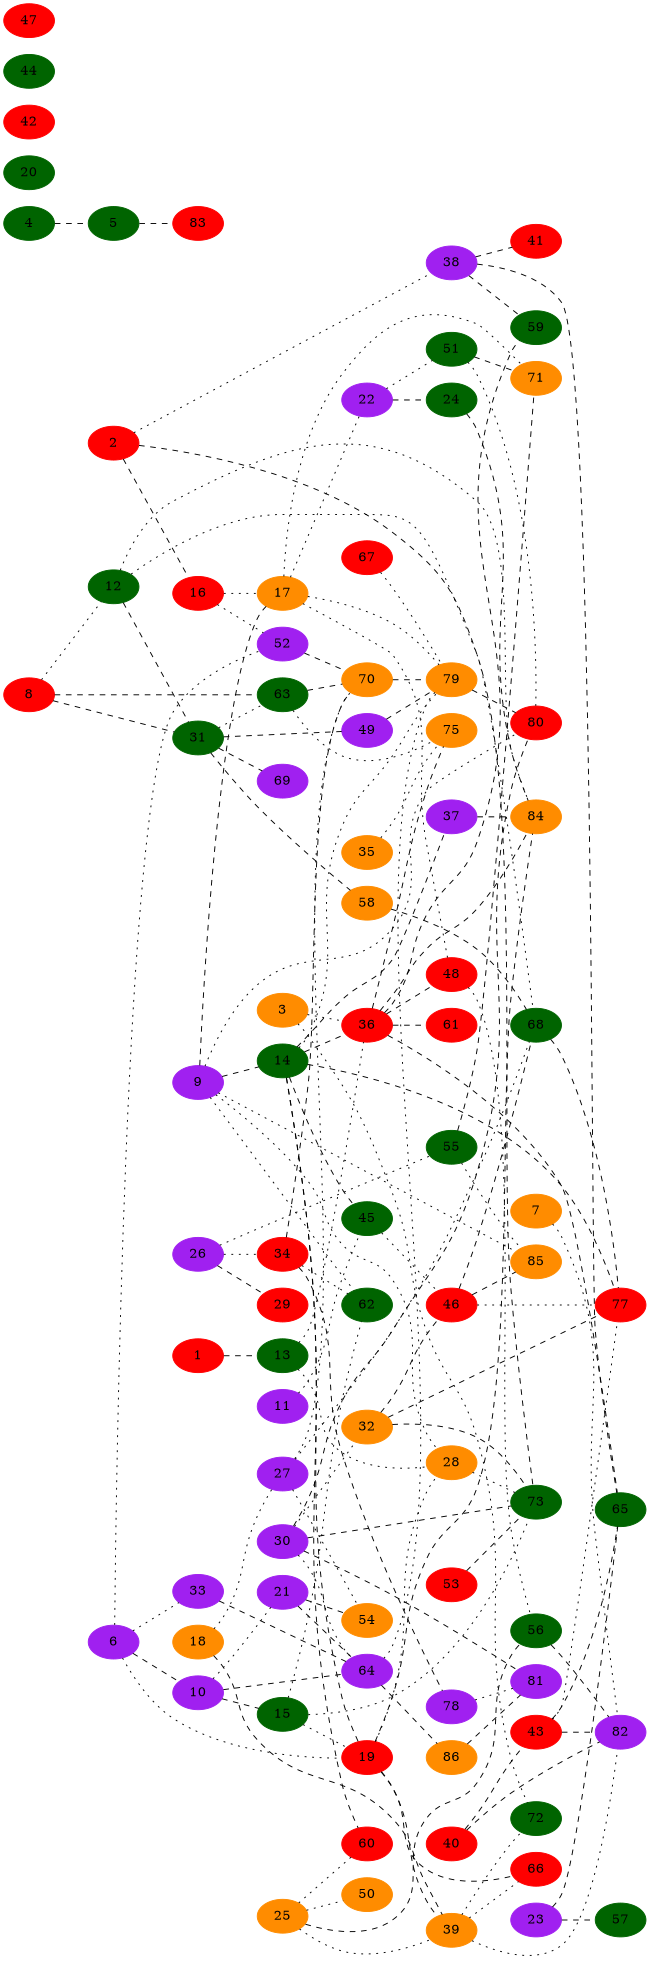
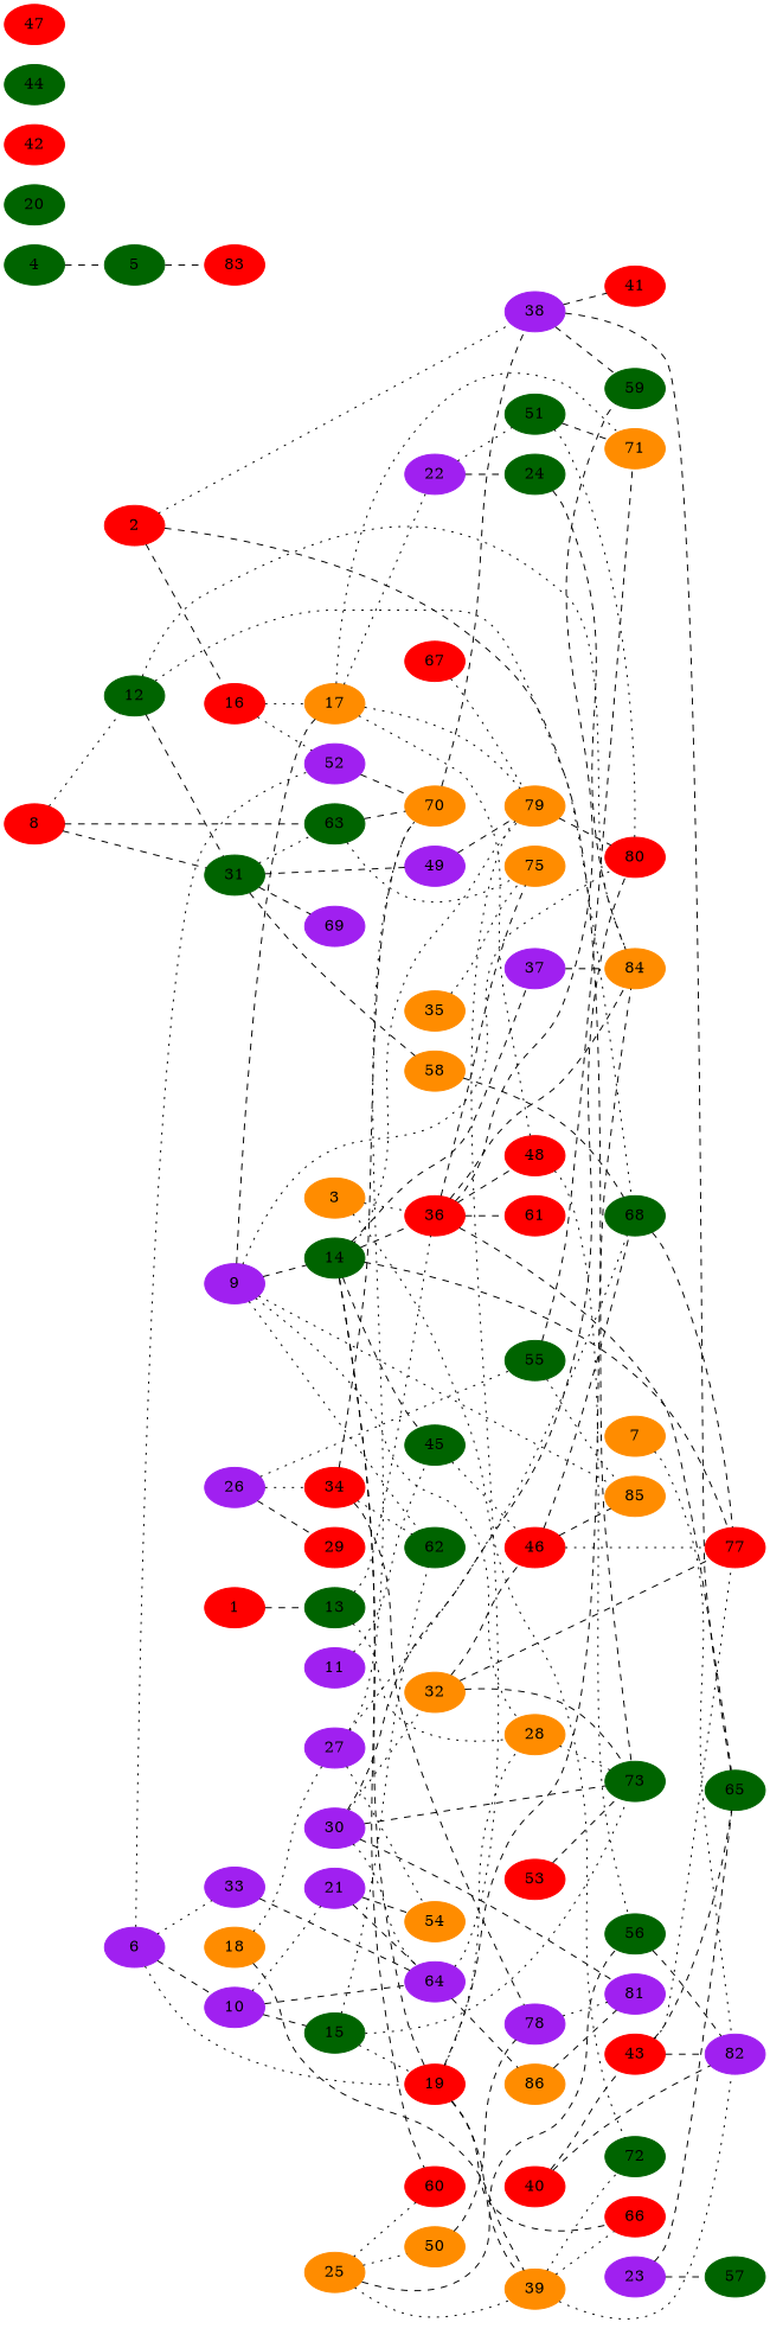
  graph {
    rankdir=LR
    node [color=red style=filled]
    edge [style=dashed]
    13 [color=darkgreen]
    1
    36
    28 [color=darkorange]
    2
    16
    38 [color=purple]
    73 [color=darkgreen]
    52 [color=purple]
    17 [color=darkorange]
    65 [color=darkgreen]
    59 [color=darkgreen]
    41
    3 [color=darkorange]
    72 [color=darkgreen]
    84 [color=darkorange]
    48
    75 [color=darkorange]
    61
    4 [color=darkgreen]
    5 [color=darkgreen]
    83
    6 [color=purple]
    10 [color=purple]
    19
    33 [color=purple]
    15 [color=darkgreen]
    21 [color=purple]
    64 [color=purple]
    39 [color=darkorange]
    66
    70 [color=darkorange]
    7 [color=darkorange]
    82 [color=purple]
    12 [color=darkgreen]
    8
    31 [color=darkgreen]
    63 [color=darkgreen]
    68 [color=darkgreen]
    49 [color=purple]
    58 [color=darkorange]
    69 [color=purple]
    9 [color=purple]
    14 [color=darkgreen]
    62 [color=darkgreen]
    80
    85 [color=darkorange]
    45 [color=darkgreen]
    37 [color=purple]
    60
    77
    79 [color=darkorange]
    22 [color=purple]
    71 [color=darkorange]
    11 [color=purple]
    54 [color=darkorange]
    n57 [color=darkorange label=86]
    46
    24 [color=darkgreen]
    51 [color=darkgreen]
    56 [color=darkgreen]
    18 [color=darkorange]
    27 [color=purple]
    20 [color=darkgreen]
    23 [color=purple]
    57 [color=darkgreen]
    25 [color=darkorange]
    50 [color=darkorange]
    78 [color=purple]
    26 [color=purple]
    29
    34
    55 [color=darkgreen]
    30 [color=purple]
    32 [color=darkorange]
    81 [color=purple]
    35 [color=darkorange]
    40
    43
    42
    44 [color=darkgreen]
    47
    53
    67
    13 -- 36 [style=dotted]
    13 -- 28 [style=dotted]
    1 -- 13
    36 -- 65
    36 -- 59
    36 -- 84
    36 -- 48
    36 -- 75
    36 -- 61
    28 -- 73 [style=dotted]
    2 -- 16
    2 -- 38 [style=dotted]
    2 -- 73
    16 -- 52 [style=dotted]
    16 -- 17 [style=dotted]
    38 -- 65
    38 -- 59
    38 -- 41
    52 -- 70
    17 -- 48 [style=dotted]
    17 -- 79 [style=dotted]
    17 -- 22 [style=dotted]
    17 -- 71 [style=dotted]
    3 -- 36 [style=dotted]
    3 -- 72 [style=dotted]
    48 -- 56 [style=dotted]
    4 -- 5
    5 -- 83
    6 -- 52 [style=dotted]
    6 -- 10
    6 -- 19 [style=dotted]
    6 -- 33 [style=dotted]
    10 -- 15
    10 -- 21 [style=dotted]
    10 -- 64
    19 -- 28 [style=dotted]
    19 -- 84
    19 -- 39
    19 -- 66
    33 -- 64
    15 -- 73 [style=dotted]
    15 -- 19 [style=dotted]
    15 -- 62 [style=dotted]
    21 -- 64
    21 -- 54
    64 -- 79 [style=dotted]
    64 -- n57
    39 -- 72 [style=dotted]
    39 -- 66 [style=dotted]
    39 -- 82 [style=dotted]
-   70 -- 79
+   70 -- 38
    7 -- 82 [style=dotted]
    12 -- 84 [style=dotted]
    12 -- 31
    12 -- 68 [style=dotted]
    8 -- 12 [style=dotted]
    8 -- 31
    8 -- 63
    31 -- 63 [style=dotted]
    31 -- 49
    31 -- 58
    31 -- 69
    63 -- 75 [style=dotted]
    63 -- 70
    68 -- 77
    49 -- 79
    58 -- 68
    9 -- 28 [style=dotted]
    9 -- 17
    9 -- 14
    9 -- 62 [style=dotted]
    9 -- 80 [style=dotted]
    9 -- 85 [style=dotted]
    14 -- 36
    14 -- 19
    14 -- 45
    14 -- 37
    14 -- 60
    14 -- 77
    14 -- 79 [style=dotted]
    45 -- 46 [style=dotted]
    37 -- 84
    79 -- 80
    22 -- 24
    22 -- 51 [style=dotted]
    11 -- 45 [style=dotted]
    n57 -- 81
    46 -- 68
    46 -- 85
    46 -- 77 [style=dotted]
    24 -- 84
    51 -- 80 [style=dotted]
    51 -- 71
    56 -- 82
    18 -- 39
    18 -- 27 [style=dotted]
    27 -- 70 [style=dotted]
    27 -- 68 [style=dotted]
    27 -- 54 [style=dotted]
    23 -- 65
    23 -- 57
    25 -- 39 [style=dotted]
    25 -- 60 [style=dotted]
    25 -- 56
    25 -- 50 [style=dotted]
+   50 -- 78
    78 -- 81 [style=dotted]
    26 -- 29
    26 -- 34 [style=dotted]
    26 -- 55 [style=dotted]
    34 -- 70
    34 -- 62 [style=dotted]
    34 -- 78
    55 -- 85 [style=dotted]
    55 -- 71
    30 -- 73
    30 -- 64 [style=dotted]
    30 -- 80
    30 -- 32 [style=dotted]
    30 -- 81
    32 -- 73
    32 -- 77
    32 -- 46
    35 -- 75 [style=dotted]
    40 -- 82
    40 -- 43
    43 -- 65
    43 -- 82
    43 -- 77 [style=dotted]
    53 -- 73
    67 -- 79 [style=dotted]
  }
